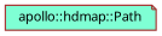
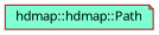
  digraph {
    rankdir=LR
    fontname="Noto Sans"
-   n1 [color=brown fillcolor=aquamarine fontname="Noto Sans" fontsize=10 height=0.2 label="apollo::hdmap::Path" shape=note style=filled width=0.4]
+   n1 [color=brown fillcolor=aquamarine fontname="Noto Sans" fontsize=10 height=0.2 label="hdmap::hdmap::Path" shape=note style=filled width=0.4]
  }
